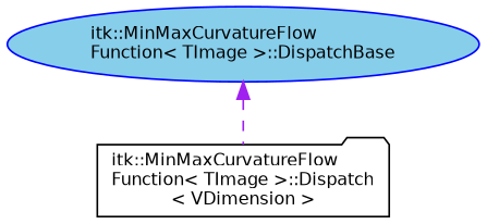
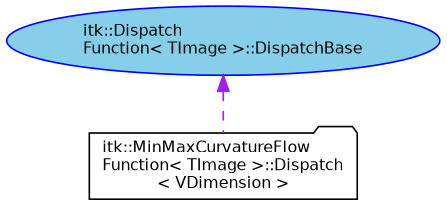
  digraph {
    node [fontname=Helvetica fontsize=10 style=filled]
-   n1 [color=blue fillcolor=skyblue fontcolor=black height=0.2 label="itk::MinMaxCurvatureFlow\lFunction\< TImage \>::DispatchBase" shape=ellipse width=0.4]
+   n1 [color=blue fillcolor=skyblue fontcolor=black height=0.2 label="itk::Dispatch\lFunction\< TImage \>::DispatchBase" shape=ellipse width=0.4]
    n2 [color=black fillcolor=white height=0.2 label="itk::MinMaxCurvatureFlow\lFunction\< TImage \>::Dispatch\l\< VDimension \>" shape=folder width=0.4]
    n1 -> n2 [color=purple dir=back fontname=Helvetica fontsize=10 labelfontname=Helvetica labelfontsize=10 style=dashed]
  }
